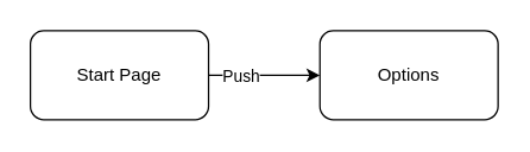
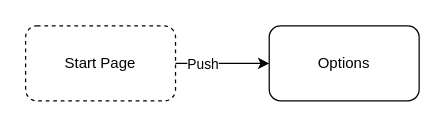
  <mxCell id="0" />
  <mxCell id="1" parent="0" />
- <mxCell id="2" value="Start Page" style="rounded=1;whiteSpace=wrap;html=1;" parent="1" vertex="1"><mxGeometry x="20" y="20" width="120" height="60" as="geometry" /></mxCell>
+ <mxCell id="2" value="Start Page" style="rounded=1;whiteSpace=wrap;html=1;dashed=1;" parent="1" vertex="1"><mxGeometry x="20" y="20" width="120" height="60" as="geometry" /></mxCell>
  <mxCell id="3" value="Options" style="rounded=1;whiteSpace=wrap;html=1;" parent="1" vertex="1"><mxGeometry x="215" y="20" width="120" height="60" as="geometry" /></mxCell>
  <mxCell id="4" value="" style="endArrow=classic;html=1;rounded=0;exitX=1;exitY=0.5;exitDx=0;exitDy=0;entryX=0;entryY=0.5;entryDx=0;entryDy=0;" parent="1" source="2" target="3" edge="1"><mxGeometry width="50" height="50" relative="1" as="geometry"><mxPoint x="170" y="80" as="sourcePoint" /><mxPoint x="210" y="50" as="targetPoint" /></mxGeometry></mxCell>
  <mxCell id="5" value="Push" style="edgeLabel;html=1;align=center;verticalAlign=middle;resizable=0;points=[];" parent="4" vertex="1" connectable="0"><mxGeometry x="-0.45" relative="1" as="geometry"><mxPoint as="offset" /></mxGeometry></mxCell>
